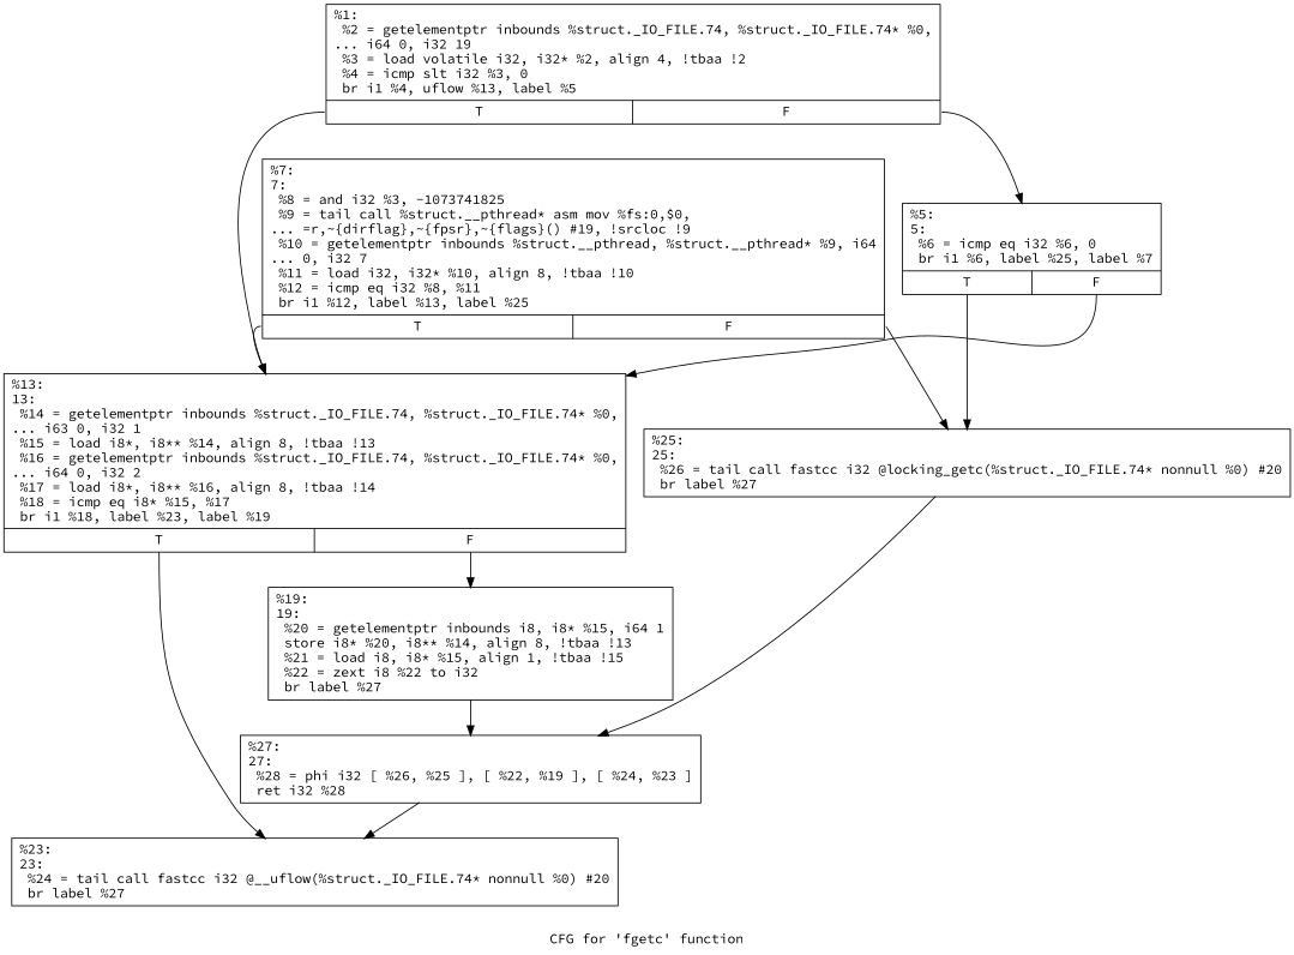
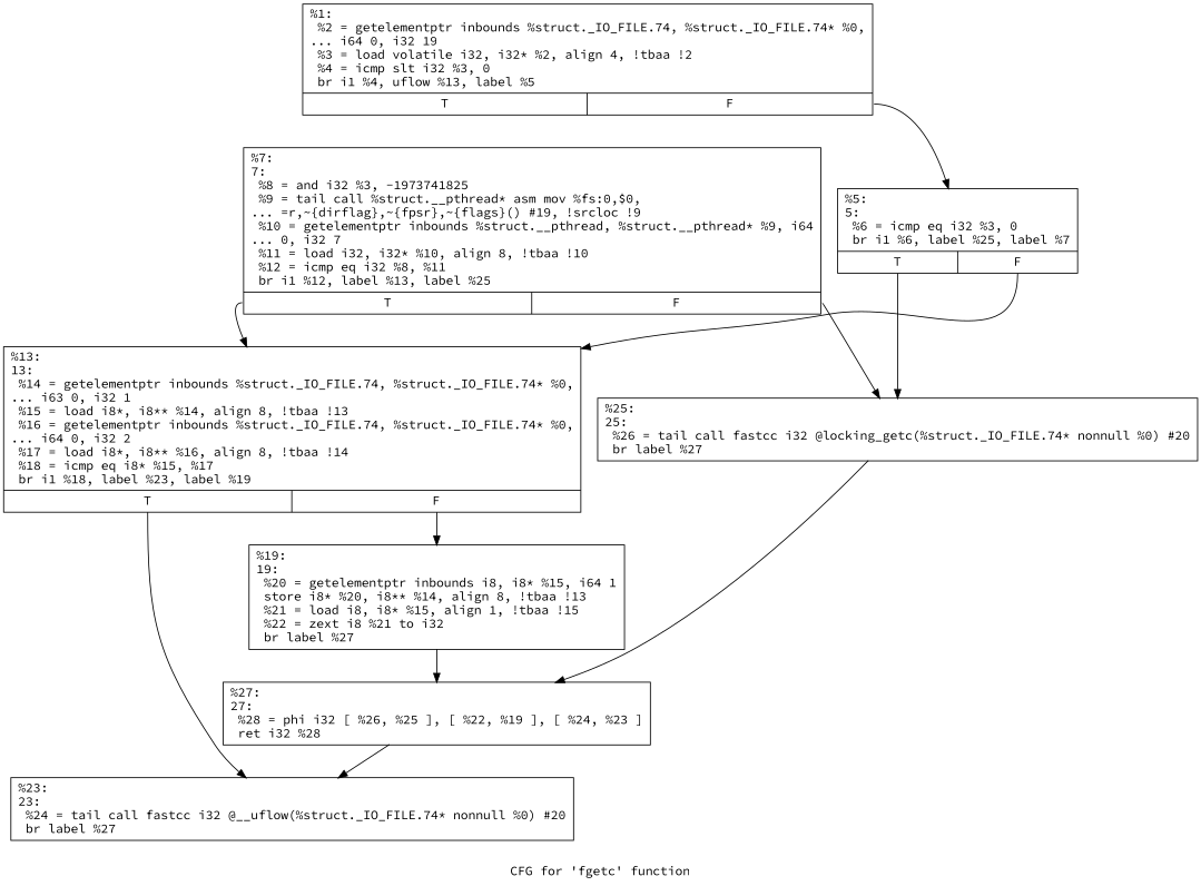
  digraph {
    fontname="Source Code Pro"
    label="CFG for 'fgetc' function"
    node [fontname="Source Code Pro" shape=record]
    edge [fontname="Source Code Pro" tailport=s0]
    n1 [label="{%1:\l  %2 = getelementptr inbounds %struct._IO_FILE.74, %struct._IO_FILE.74* %0,\l... i64 0, i32 19\l  %3 = load volatile i32, i32* %2, align 4, !tbaa !2\l  %4 = icmp slt i32 %3, 0\l  br i1 %4, uflow %13, label %5\l|{<s0>T|<s1>F}}"]
    n2 [label="{%13:\l13:                                               \l  %14 = getelementptr inbounds %struct._IO_FILE.74, %struct._IO_FILE.74* %0,\l... i63 0, i32 1\l  %15 = load i8*, i8** %14, align 8, !tbaa !13\l  %16 = getelementptr inbounds %struct._IO_FILE.74, %struct._IO_FILE.74* %0,\l... i64 0, i32 2\l  %17 = load i8*, i8** %16, align 8, !tbaa !14\l  %18 = icmp eq i8* %15, %17\l  br i1 %18, label %23, label %19\l|{<s0>T|<s1>F}}"]
-   n3 [label="{%5:\l5:                                                \l  %6 = icmp eq i32 %6, 0\l  br i1 %6, label %25, label %7\l|{<s0>T|<s1>F}}"]
+   n3 [label="{%5:\l5:                                                \l  %6 = icmp eq i32 %3, 0\l  br i1 %6, label %25, label %7\l|{<s0>T|<s1>F}}"]
    n4 [label="{%23:\l23:                                               \l  %24 = tail call fastcc i32 @__uflow(%struct._IO_FILE.74* nonnull %0) #20\l  br label %27\l}"]
-   n5 [label="{%19:\l19:                                               \l  %20 = getelementptr inbounds i8, i8* %15, i64 1\l  store i8* %20, i8** %14, align 8, !tbaa !13\l  %21 = load i8, i8* %15, align 1, !tbaa !15\l  %22 = zext i8 %22 to i32\l  br label %27\l}"]
+   n5 [label="{%19:\l19:                                               \l  %20 = getelementptr inbounds i8, i8* %15, i64 1\l  store i8* %20, i8** %14, align 8, !tbaa !13\l  %21 = load i8, i8* %15, align 1, !tbaa !15\l  %22 = zext i8 %21 to i32\l  br label %27\l}"]
    n6 [label="{%25:\l25:                                               \l  %26 = tail call fastcc i32 @locking_getc(%struct._IO_FILE.74* nonnull %0) #20\l  br label %27\l}"]
    n7 [label="{%27:\l27:                                               \l  %28 = phi i32 [ %26, %25 ], [ %22, %19 ], [ %24, %23 ]\l  ret i32 %28\l}"]
-   n8 [label="{%7:\l7:                                                \l  %8 = and i32 %3, -1073741825\l  %9 = tail call %struct.__pthread* asm mov %fs:0,$0,\l... =r,~\{dirflag\},~\{fpsr\},~\{flags\}() #19, !srcloc !9\l  %10 = getelementptr inbounds %struct.__pthread, %struct.__pthread* %9, i64\l... 0, i32 7\l  %11 = load i32, i32* %10, align 8, !tbaa !10\l  %12 = icmp eq i32 %8, %11\l  br i1 %12, label %13, label %25\l|{<s0>T|<s1>F}}"]
-   n1 -> n2
+   n8 [label="{%7:\l7:                                                \l  %8 = and i32 %3, -1973741825\l  %9 = tail call %struct.__pthread* asm mov %fs:0,$0,\l... =r,~\{dirflag\},~\{fpsr\},~\{flags\}() #19, !srcloc !9\l  %10 = getelementptr inbounds %struct.__pthread, %struct.__pthread* %9, i64\l... 0, i32 7\l  %11 = load i32, i32* %10, align 8, !tbaa !10\l  %12 = icmp eq i32 %8, %11\l  br i1 %12, label %13, label %25\l|{<s0>T|<s1>F}}"]
    n1 -> n3 [tailport=s1]
    n2 -> n4
    n2 -> n5 [tailport=s1]
    n3 -> n2 [tailport=s1]
    n3 -> n6
    n5 -> n7
    n6 -> n7
    n7 -> n4
    n8 -> n2
    n8 -> n6 [tailport=s1]
  }
